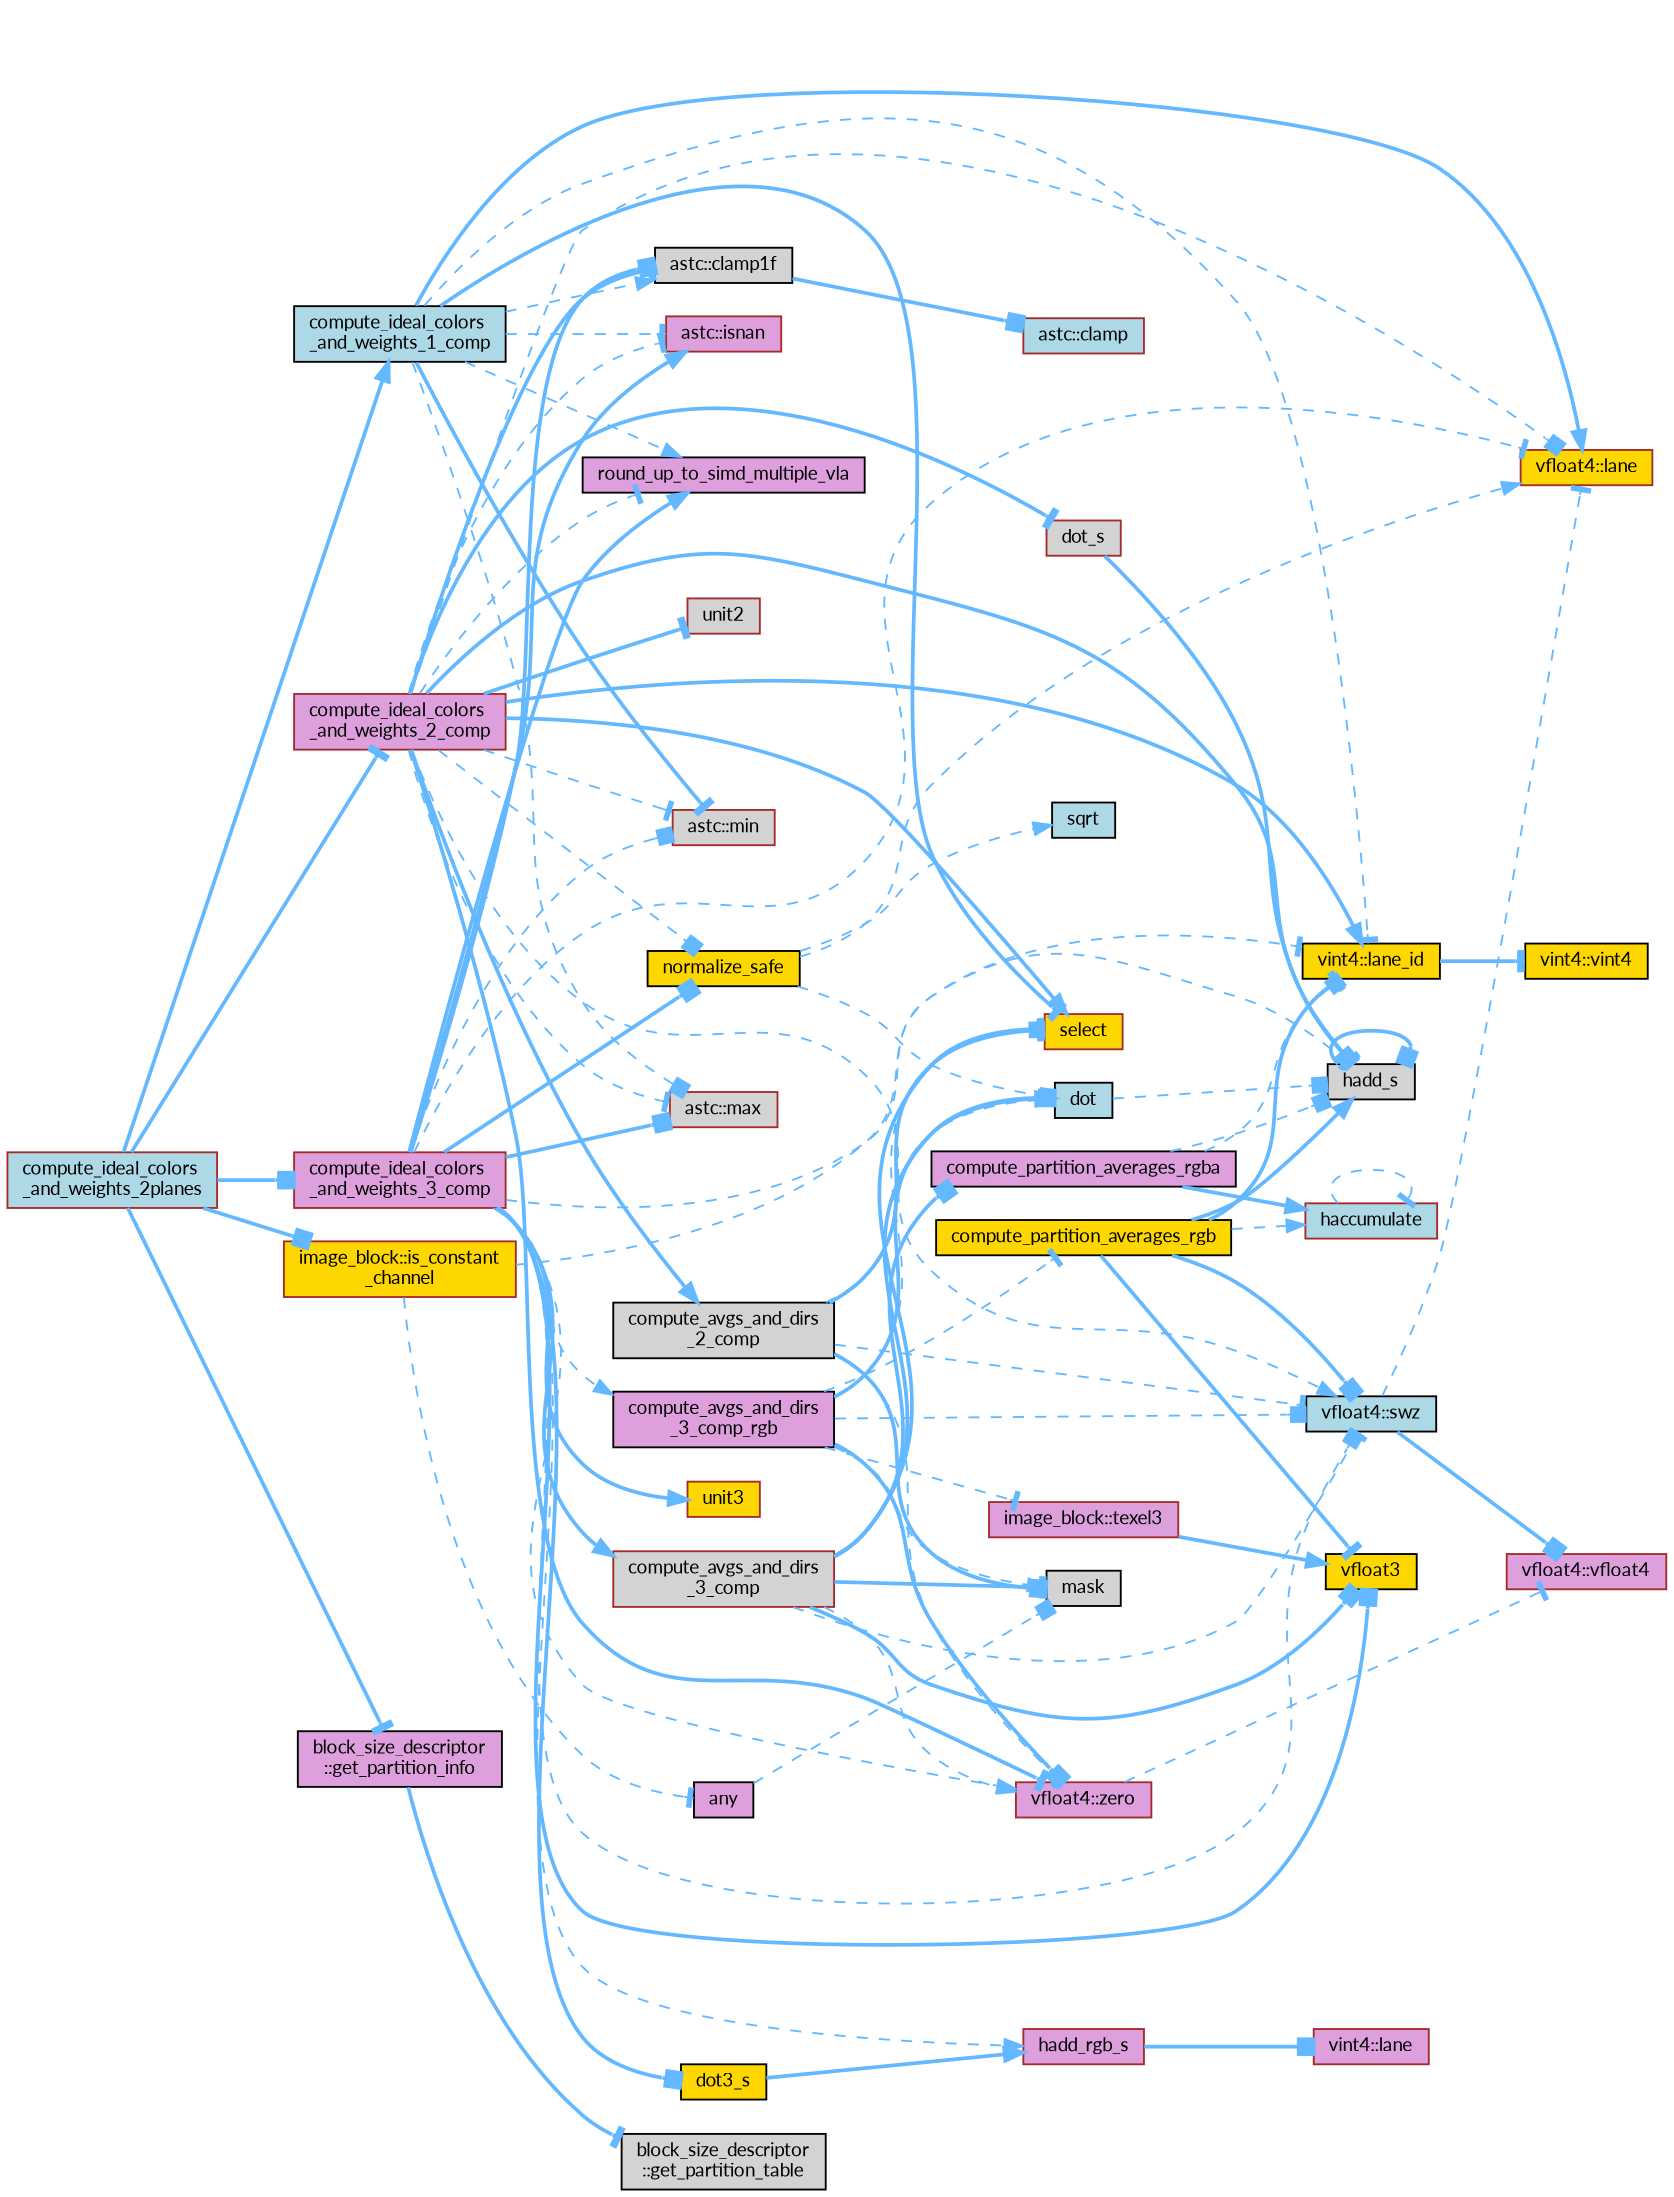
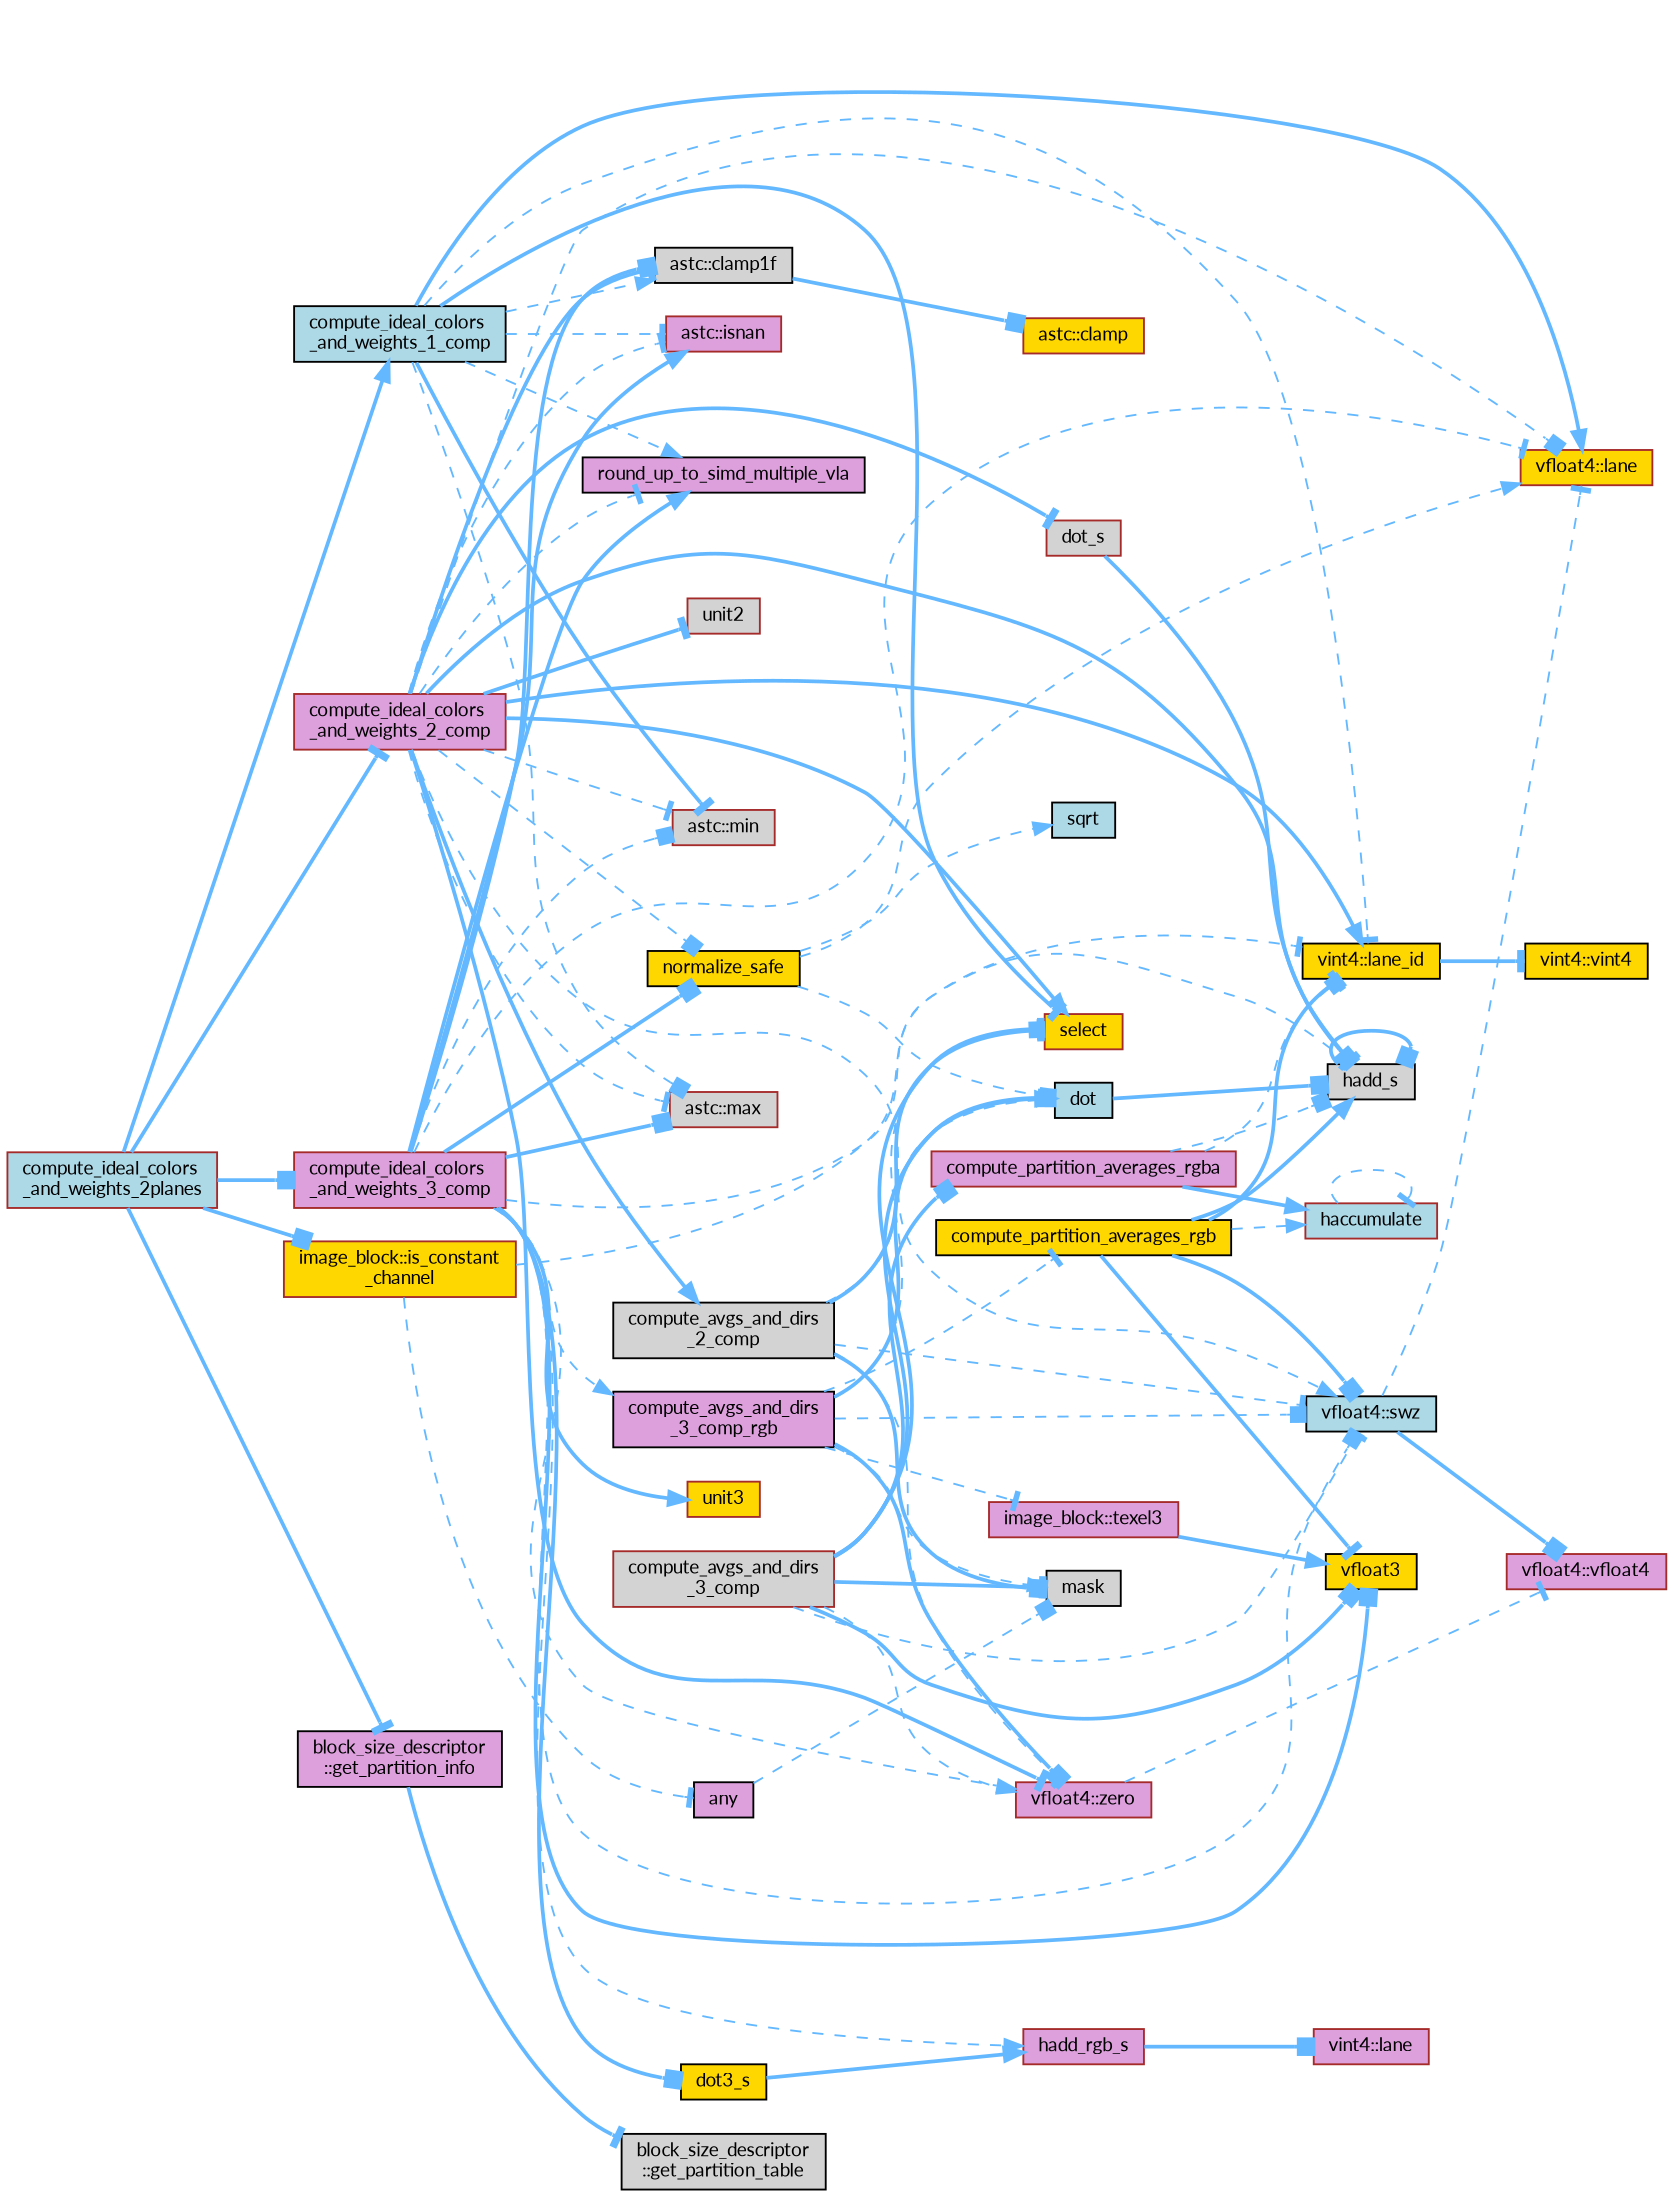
  digraph {
    fontname=Lato
    rankdir=LR
    node [color=brown fillcolor=plum fontname=Lato fontsize=10 shape=box style=filled]
    edge [arrowhead=tee color=steelblue1 fontname=Lato fontsize=10 labelfontname=Helvetica labelfontsize=10 style=bold]
    n1 [fillcolor=lightblue fontcolor=black height=0.2 label="compute_ideal_colors\l_and_weights_2planes" width=0.4]
    n2 [color=black fillcolor=lightblue height=0.2 label="compute_ideal_colors\l_and_weights_1_comp" width=0.4]
    n3 [height=0.2 label="compute_ideal_colors\l_and_weights_2_comp" width=0.4]
    n4 [height=0.2 label="compute_ideal_colors\l_and_weights_3_comp" width=0.4]
    n5 [color=black height=0.2 label="block_size_descriptor\l::get_partition_info" width=0.4]
    n6 [fillcolor=gold height=0.2 label="image_block::is_constant\l_channel" width=0.4]
    n7 [color=black fillcolor=lightgrey height=0.2 label="astc::clamp1f" width=0.4]
    n8 [height=0.2 label="astc::isnan" width=0.4]
    n9 [fillcolor=gold height=0.2 label="vfloat4::lane" width=0.4]
    n10 [color=black fillcolor=gold height=0.2 label="vint4::lane_id" width=0.4]
    n11 [fillcolor=lightgrey height=0.2 label="astc::max" width=0.4]
    n12 [fillcolor=lightgrey height=0.2 label="astc::min" width=0.4]
    n13 [color=black height=0.2 label=round_up_to_simd_multiple_vla width=0.4]
    n14 [fillcolor=gold height=0.2 label=select width=0.4]
    n15 [color=black fillcolor=lightgrey height=0.2 label="compute_avgs_and_dirs\l_2_comp" width=0.4]
    n16 [color=black fillcolor=lightgrey height=0.2 label=hadd_s width=0.4]
    n17 [color=black fillcolor=lightblue height=0.2 label="vfloat4::swz" width=0.4]
    n18 [height=0.2 label="vfloat4::zero" width=0.4]
    n19 [fillcolor=lightgrey height=0.2 label=dot_s width=0.4]
    n20 [color=black fillcolor=gold height=0.2 label=normalize_safe width=0.4]
    n21 [fillcolor=lightgrey height=0.2 label=unit2 width=0.4]
    n22 [fillcolor=lightgrey height=0.2 label="compute_avgs_and_dirs\l_3_comp" width=0.4]
    n23 [color=black fillcolor=gold height=0.2 label=vfloat3 width=0.4]
    n24 [color=black height=0.2 label="compute_avgs_and_dirs\l_3_comp_rgb" width=0.4]
    n25 [color=black fillcolor=gold height=0.2 label=dot3_s width=0.4]
    n26 [height=0.2 label=hadd_rgb_s width=0.4]
    n27 [fillcolor=gold height=0.2 label=unit3 width=0.4]
    n28 [color=black fillcolor=lightgrey height=0.2 label="block_size_descriptor\l::get_partition_table" width=0.4]
    n29 [color=black height=0.2 label=any width=0.4]
-   n30 [fillcolor=lightblue height=0.2 label="astc::clamp" width=0.4]
+   n30 [fillcolor=gold height=0.2 label="astc::clamp" width=0.4]
    n31 [color=black fillcolor=gold height=0.2 label="vint4::vint4" width=0.4]
    n32 [color=black fillcolor=lightblue height=0.2 label=dot width=0.4]
    n33 [color=black fillcolor=lightgrey height=0.2 label=mask width=0.4]
    n34 [height=0.2 label="vfloat4::vfloat4" width=0.4]
    n35 [color=black fillcolor=lightblue height=0.2 label=sqrt width=0.4]
-   n36 [color=black height=0.2 label=compute_partition_averages_rgba width=0.4]
+   n36 [height=0.2 label=compute_partition_averages_rgba width=0.4]
    n37 [color=black fillcolor=gold height=0.2 label=compute_partition_averages_rgb width=0.4]
    n38 [height=0.2 label="image_block::texel3" width=0.4]
    n39 [height=0.2 label="vint4::lane" width=0.4]
    n40 [fillcolor=lightblue height=0.2 label=haccumulate width=0.4]
    n1 -> n2 [arrowhead=normal]
    n1 -> n3
    n1 -> n4 [arrowhead=box]
    n1 -> n5
    n1 -> n6 [arrowhead=box]
    n2 -> n7 [arrowhead=normal style=dashed]
    n2 -> n8 [style=dashed]
    n2 -> n9 [arrowhead=normal]
    n2 -> n10 [style=dashed]
    n2 -> n11 [arrowhead=box style=dashed]
    n2 -> n12
    n2 -> n13 [arrowhead=normal style=dashed]
    n2 -> n14
    n3 -> n7
    n3 -> n8 [style=dashed]
    n3 -> n9 [arrowhead=box style=dashed]
    n3 -> n10 [arrowhead=normal]
    n3 -> n11 [style=dashed]
    n3 -> n12 [style=dashed]
    n3 -> n13 [style=dashed]
    n3 -> n14 [arrowhead=normal]
    n3 -> n15 [arrowhead=normal]
    n3 -> n16
    n3 -> n17 [arrowhead=normal style=dashed]
    n3 -> n18
    n3 -> n19
    n3 -> n20 [arrowhead=box style=dashed]
    n3 -> n21
    n4 -> n7 [arrowhead=box]
    n4 -> n8 [arrowhead=normal]
    n4 -> n9 [style=dashed]
    n4 -> n11 [arrowhead=box]
    n4 -> n12 [arrowhead=box style=dashed]
    n4 -> n13 [arrowhead=normal]
    n4 -> n16 [style=dashed]
    n4 -> n17 [arrowhead=box style=dashed]
    n4 -> n18 [arrowhead=normal style=dashed]
    n4 -> n20 [arrowhead=box]
-   n4 -> n22 [arrowhead=normal]
    n4 -> n23 [arrowhead=box]
    n4 -> n24 [arrowhead=normal style=dashed]
    n4 -> n25 [arrowhead=box]
    n4 -> n26 [arrowhead=normal style=dashed]
    n4 -> n27 [arrowhead=normal]
    n5 -> n28
    n6 -> n10 [style=dashed]
    n6 -> n29 [style=dashed]
    n7 -> n30 [arrowhead=box]
    n10 -> n31
    n15 -> n14
    n15 -> n17 [style=dashed]
    n15 -> n18 [style=dashed]
    n15 -> n32 [arrowhead=normal style=dashed]
    n15 -> n33 [arrowhead=box]
    n16 -> n16 [arrowhead=box]
    n17 -> n9 [style=dashed]
    n17 -> n34 [arrowhead=box]
    n18 -> n34 [style=dashed]
    n19 -> n16 [arrowhead=box]
    n20 -> n9 [arrowhead=normal style=dashed]
    n20 -> n32 [arrowhead=box style=dashed]
    n20 -> n35 [arrowhead=normal style=dashed]
    n22 -> n14
    n22 -> n17 [style=dashed]
    n22 -> n18 [arrowhead=normal style=dashed]
    n22 -> n23 [arrowhead=box]
    n22 -> n32 [arrowhead=box]
    n22 -> n33
    n22 -> n36 [arrowhead=box]
    n24 -> n14 [arrowhead=box style=dashed]
    n24 -> n17 [arrowhead=box style=dashed]
    n24 -> n18 [arrowhead=box]
    n24 -> n32 [arrowhead=normal]
    n24 -> n33 [arrowhead=normal style=dashed]
    n24 -> n37 [style=dashed]
    n24 -> n38 [style=dashed]
    n25 -> n26 [arrowhead=normal]
    n26 -> n39 [arrowhead=box]
    n29 -> n33 [arrowhead=box style=dashed]
-   n32 -> n16 [arrowhead=box style=dashed]
+   n32 -> n16 [arrowhead=box]
    n36 -> n10 [arrowhead=box style=dashed]
    n36 -> n16 [arrowhead=box style=dashed]
    n36 -> n40 [arrowhead=normal]
    n37 -> n10
    n37 -> n16 [arrowhead=normal]
    n37 -> n17 [arrowhead=box]
    n37 -> n23
    n37 -> n40 [arrowhead=normal style=dashed]
    n38 -> n23 [arrowhead=normal]
    n40 -> n40 [style=dashed]
  }
